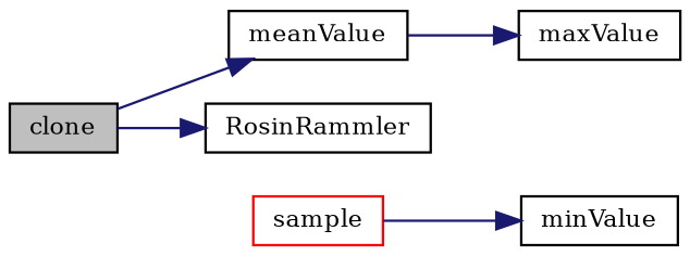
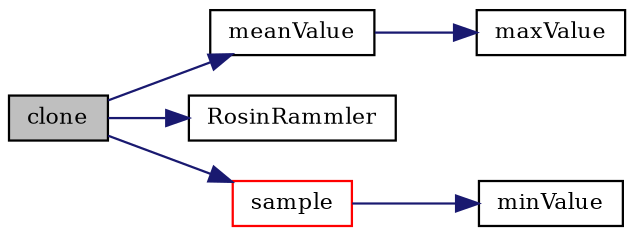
  digraph {
    fontname="DejaVu Serif"
    rankdir=LR
    node [color=black fontname="DejaVu Serif" fontsize=10 shape=record]
    edge [color=midnightblue fontname="DejaVu Serif" fontsize=10 labelfontname=FreeSans labelfontsize=10 style=solid]
    n1 [fillcolor=grey75 fontcolor=black height=0.2 label=clone style=filled width=0.4]
    n2 [height=0.2 label=meanValue width=0.4]
    n3 [height=0.2 label=RosinRammler width=0.4]
    n4 [color=red height=0.2 label=sample width=0.4]
    n5 [height=0.2 label=maxValue width=0.4]
    n6 [height=0.2 label=minValue width=0.4]
    n1 -> n2
    n1 -> n3
+   n1 -> n4
    n2 -> n5
    n4 -> n6
  }
